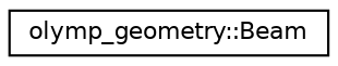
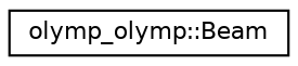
  digraph {
    rankdir=TB
-   n1 [color=black fillcolor=white fontname=Helvetica fontsize=10 height=0.2 label="olymp_geometry::Beam" shape=record style=filled width=0.4]
+   n1 [color=black fillcolor=white fontname=Helvetica fontsize=10 height=0.2 label="olymp_olymp::Beam" shape=record style=filled width=0.4]
  }
